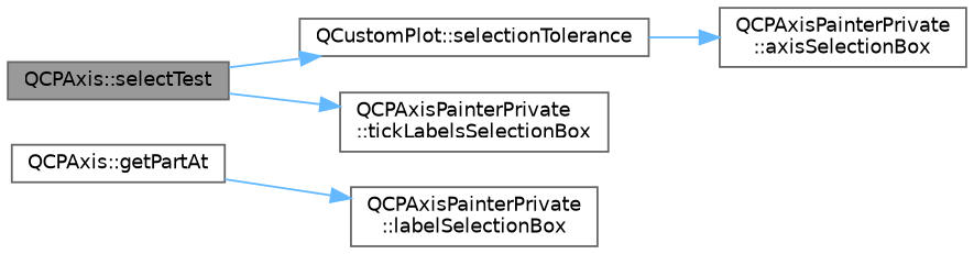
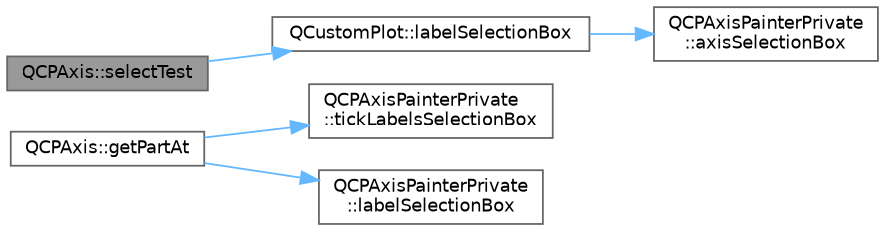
  digraph {
    rankdir=LR
    node [color=grey40 fillcolor=white fontname=Helvetica fontsize=10 shape=box style=filled]
    edge [color=steelblue1 fontname=Helvetica fontsize=10 labelfontname=Helvetica labelfontsize=10 style=solid]
    n1 [color=gray40 fillcolor=grey60 fontcolor=black height=0.2 label="QCPAxis::selectTest" width=0.4]
-   n2 [height=0.2 label="QCustomPlot::selectionTolerance" width=0.4]
+   n2 [height=0.2 label="QCustomPlot::labelSelectionBox" width=0.4]
    n3 [height=0.2 label="QCPAxis::getPartAt" width=0.4]
    n4 [height=0.2 label="QCPAxisPainterPrivate\l::labelSelectionBox" width=0.4]
    n5 [height=0.2 label="QCPAxisPainterPrivate\l::tickLabelsSelectionBox" width=0.4]
    n6 [height=0.2 label="QCPAxisPainterPrivate\l::axisSelectionBox" width=0.4]
    n1 -> n2
    n2 -> n6
    n3 -> n4
-   n1 -> n5
+   n3 -> n5
  }
